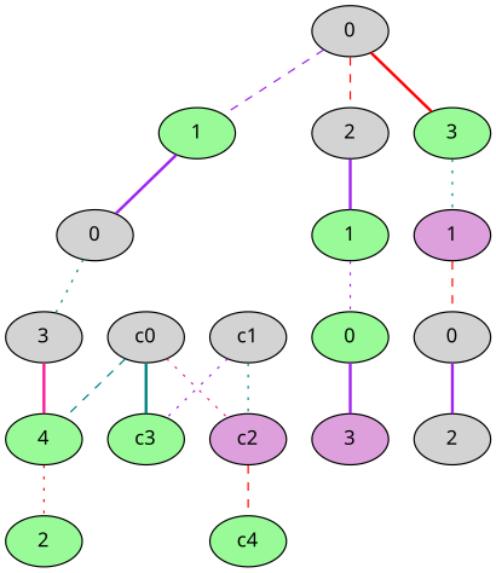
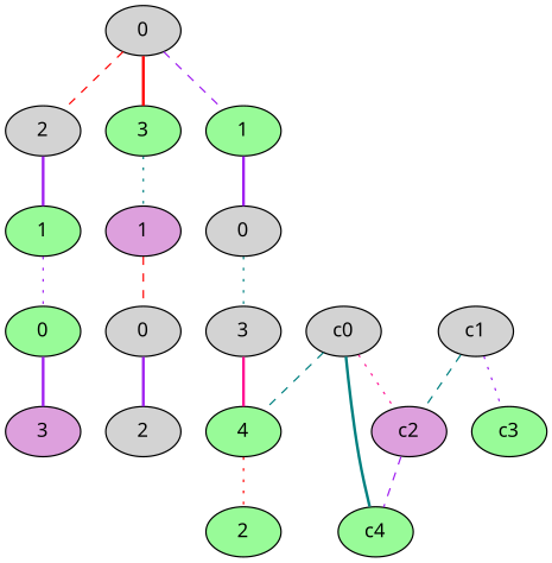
  graph {
    fontname="Noto Sans"
    node [fillcolor=lightgrey fontname="Noto Sans" style=filled]
    edge [color=purple fontname="Noto Sans" style=bold]
    n1 [label=0]
    n2 [fillcolor=palegreen label=1]
    n3 [label=2]
    n4 [fillcolor=palegreen label=3]
    n5 [label=0]
    n6 [fillcolor=palegreen label=1]
    n7 [fillcolor=plum label=1]
    n8 [label=3]
    n9 [fillcolor=palegreen label=4]
    n10 [fillcolor=palegreen label=2]
    n11 [fillcolor=palegreen label=0]
    n12 [fillcolor=plum label=3]
    n13 [label=0]
    n14 [label=2]
    c0
    c2 [fillcolor=plum]
    c3 [fillcolor=palegreen]
    c1
    c4 [fillcolor=palegreen]
    n1 -- n2 [style=dashed]
    n1 -- n3 [color=red style=dashed]
    n1 -- n4 [color=red]
    n2 -- n5
    n3 -- n6
    n4 -- n7 [color=teal style=dotted]
    n5 -- n8 [color=teal style=dotted]
    n6 -- n11 [style=dotted]
    n7 -- n13 [color=red style=dashed]
    n8 -- n9 [color=deeppink]
    n9 -- n10 [color=red style=dotted]
    n11 -- n12
    n13 -- n14
    c0 -- n9 [color=teal style=dashed]
    c0 -- c2 [color=deeppink style=dotted]
-   c0 -- c3 [color=teal]
-   c2 -- c4 [color=red style=dashed]
-   c1 -- c2 [color=teal style=dotted]
+   c0 -- c4 [color=teal]
+   c2 -- c4 [style=dashed]
+   c1 -- c2 [color=teal style=dashed]
    c1 -- c3 [style=dotted]
  }
